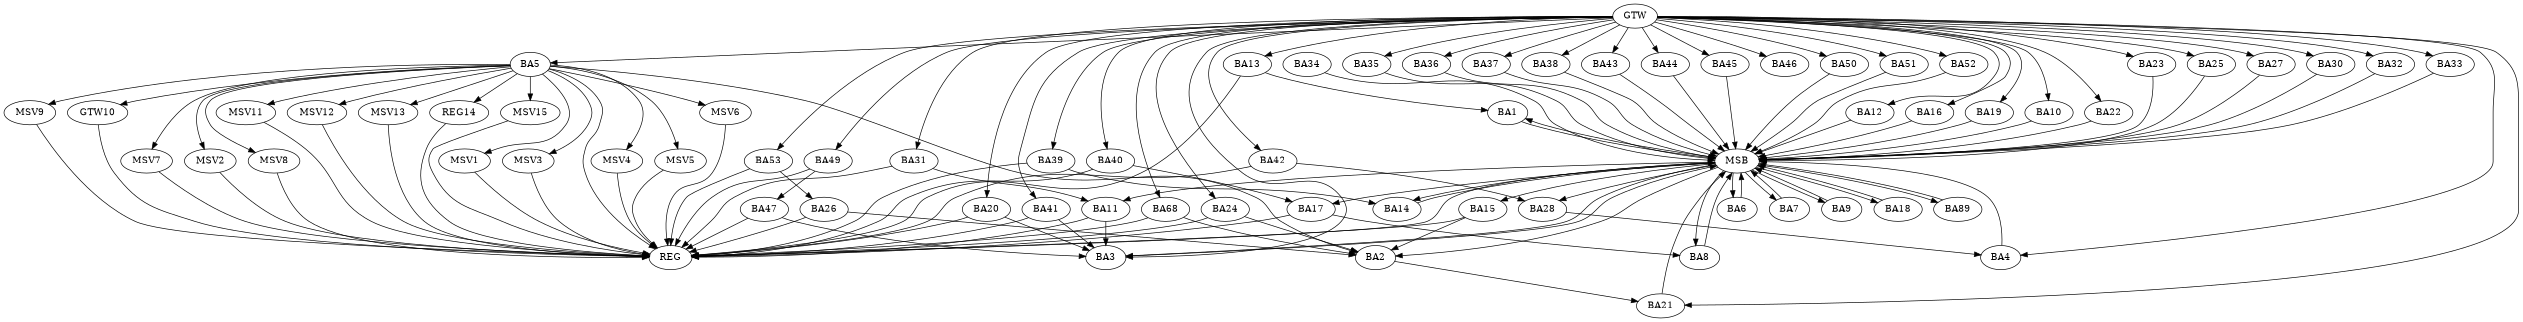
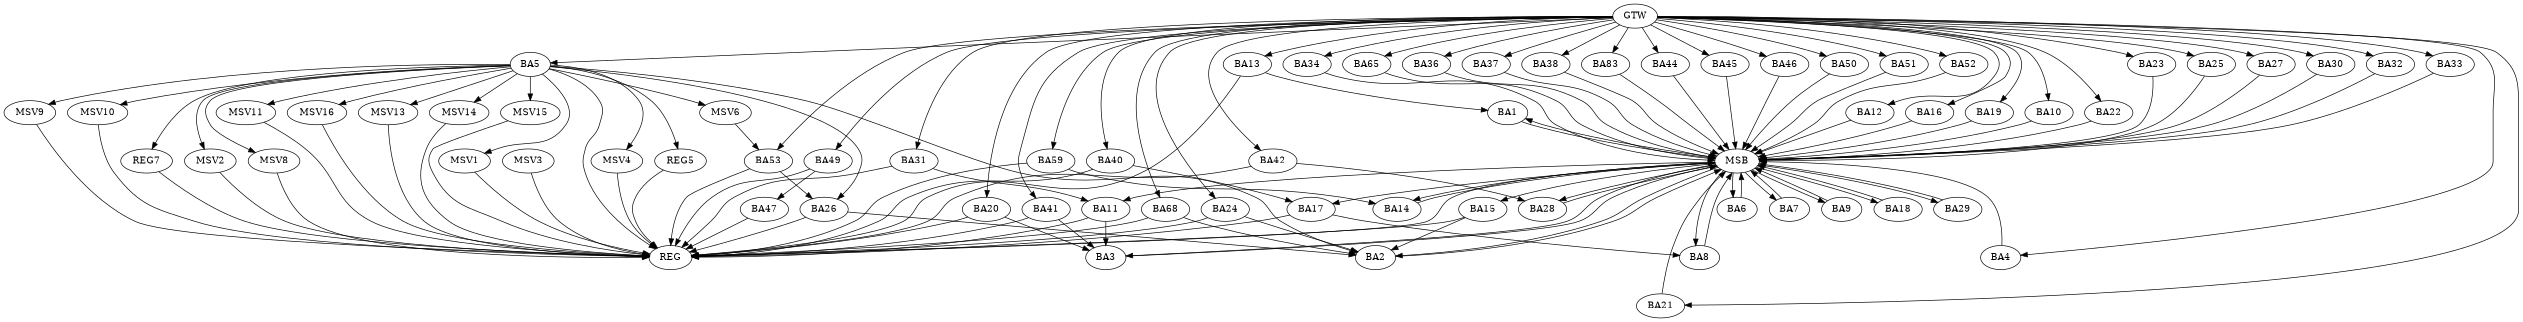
  strict digraph {
    n1 [label=BA1]
    n2 [label=MSB]
    n3 [label=BA2]
    n4 [label=BA3]
    n5 [label=REG]
    n6 [label=BA6]
    n7 [label=BA7]
    n8 [label=BA8]
    n9 [label=BA9]
    n10 [label=BA11]
    n11 [label=BA14]
    n12 [label=BA15]
    n13 [label=BA17]
    n14 [label=BA18]
    n15 [label=BA28]
-   n16 [label=BA89]
+   n16 [label=BA29]
    n17 [label=BA4]
    n18 [label=BA5]
    n19 [label=MSV1]
    n20 [label=MSV2]
    n21 [label=MSV3]
    n22 [label=MSV4]
-   n23 [label=MSV5]
+   n23 [label=REG5]
    n24 [label=MSV6]
-   n25 [label=MSV7]
+   n25 [label=REG7]
    n26 [label=MSV8]
    n27 [label=MSV9]
-   n28 [label=GTW10]
+   n28 [label=MSV10]
    n29 [label=MSV11]
-   n30 [label=MSV12]
+   n30 [label=MSV16]
    n31 [label=MSV13]
-   n32 [label=REG14]
+   n32 [label=MSV14]
    n33 [label=MSV15]
    n34 [label=BA10]
    n35 [label=BA12]
    n36 [label=BA13]
    n37 [label=BA16]
    n38 [label=BA19]
    n39 [label=BA20]
    n40 [label=BA21]
    n41 [label=BA22]
    n42 [label=BA23]
    n43 [label=BA24]
    n44 [label=BA25]
    n45 [label=BA26]
    n46 [label=BA27]
    n47 [label=BA30]
    n48 [label=BA31]
    n49 [label=BA32]
    n50 [label=BA33]
    n51 [label=BA34]
-   n52 [label=BA35]
+   n52 [label=BA65]
    n53 [label=BA36]
    n54 [label=BA37]
    n55 [label=BA38]
-   n56 [label=BA39]
+   n56 [label=BA59]
    n57 [label=BA40]
    n58 [label=BA41]
    n59 [label=BA42]
-   n60 [label=BA43]
+   n60 [label=BA83]
    n61 [label=BA44]
    n62 [label=BA45]
    n63 [label=BA46]
    n64 [label=BA47]
    n65 [label=BA68]
    n66 [label=BA49]
    n67 [label=BA50]
    n68 [label=BA51]
    n69 [label=BA52]
    n70 [label=BA53]
    n71 [label=GTW]
    n1 -> n2
    n2 -> n1
    n2 -> n3
    n2 -> n4
    n2 -> n5
    n2 -> n6
    n2 -> n7
    n2 -> n8
    n2 -> n9
    n2 -> n10
    n2 -> n11
    n2 -> n12
    n2 -> n13
    n2 -> n14
    n2 -> n15
    n2 -> n16
-   n3 -> n40
+   n3 -> n2
    n4 -> n2
    n6 -> n2
    n7 -> n2
    n8 -> n2
    n9 -> n2
    n10 -> n4
    n10 -> n5
    n11 -> n2
    n12 -> n3
    n12 -> n5
    n13 -> n5
    n13 -> n8
    n14 -> n2
-   n15 -> n17
+   n15 -> n2
    n16 -> n2
    n17 -> n2
    n18 -> n3
    n18 -> n5
    n18 -> n19
    n18 -> n20
-   n18 -> n21
+   n18 -> n45
    n18 -> n22
    n18 -> n23
    n18 -> n24
    n18 -> n25
    n18 -> n26
    n18 -> n27
    n18 -> n28
    n18 -> n29
    n18 -> n30
    n18 -> n31
    n18 -> n32
    n18 -> n33
    n19 -> n5
    n20 -> n5
    n21 -> n5
    n22 -> n5
    n23 -> n5
-   n24 -> n5
+   n24 -> n70
    n25 -> n5
    n26 -> n5
    n27 -> n5
    n28 -> n5
    n29 -> n5
    n30 -> n5
    n31 -> n5
    n32 -> n5
    n33 -> n5
    n34 -> n2
    n35 -> n2
    n36 -> n1
    n36 -> n5
    n37 -> n2
    n38 -> n2
    n39 -> n4
    n39 -> n5
    n40 -> n2
    n41 -> n2
    n42 -> n2
    n43 -> n3
    n43 -> n5
    n44 -> n2
    n45 -> n3
    n45 -> n5
    n46 -> n2
    n47 -> n2
    n48 -> n5
    n48 -> n10
    n49 -> n2
    n50 -> n2
    n51 -> n2
    n52 -> n2
    n53 -> n2
    n54 -> n2
    n55 -> n2
    n56 -> n5
    n56 -> n11
    n57 -> n5
    n57 -> n13
    n58 -> n4
    n58 -> n5
    n59 -> n5
    n59 -> n15
    n60 -> n2
    n61 -> n2
    n62 -> n2
-   n64 -> n4
+   n63 -> n2
    n64 -> n5
    n65 -> n3
    n65 -> n5
    n66 -> n5
    n66 -> n64
    n67 -> n2
    n68 -> n2
    n69 -> n2
    n70 -> n5
    n70 -> n45
    n71 -> n17
    n71 -> n18
    n71 -> n34
    n71 -> n35
    n71 -> n36
    n71 -> n37
    n71 -> n38
    n71 -> n39
    n71 -> n40
    n71 -> n41
    n71 -> n42
    n71 -> n43
    n71 -> n44
    n71 -> n46
    n71 -> n47
    n71 -> n48
    n71 -> n49
    n71 -> n50
-   n71 -> n4
+   n71 -> n51
    n71 -> n52
    n71 -> n53
    n71 -> n54
    n71 -> n55
    n71 -> n56
    n71 -> n57
    n71 -> n58
    n71 -> n59
    n71 -> n60
    n71 -> n61
    n71 -> n62
    n71 -> n63
    n71 -> n65
    n71 -> n66
    n71 -> n67
    n71 -> n68
    n71 -> n69
    n71 -> n70
  }
